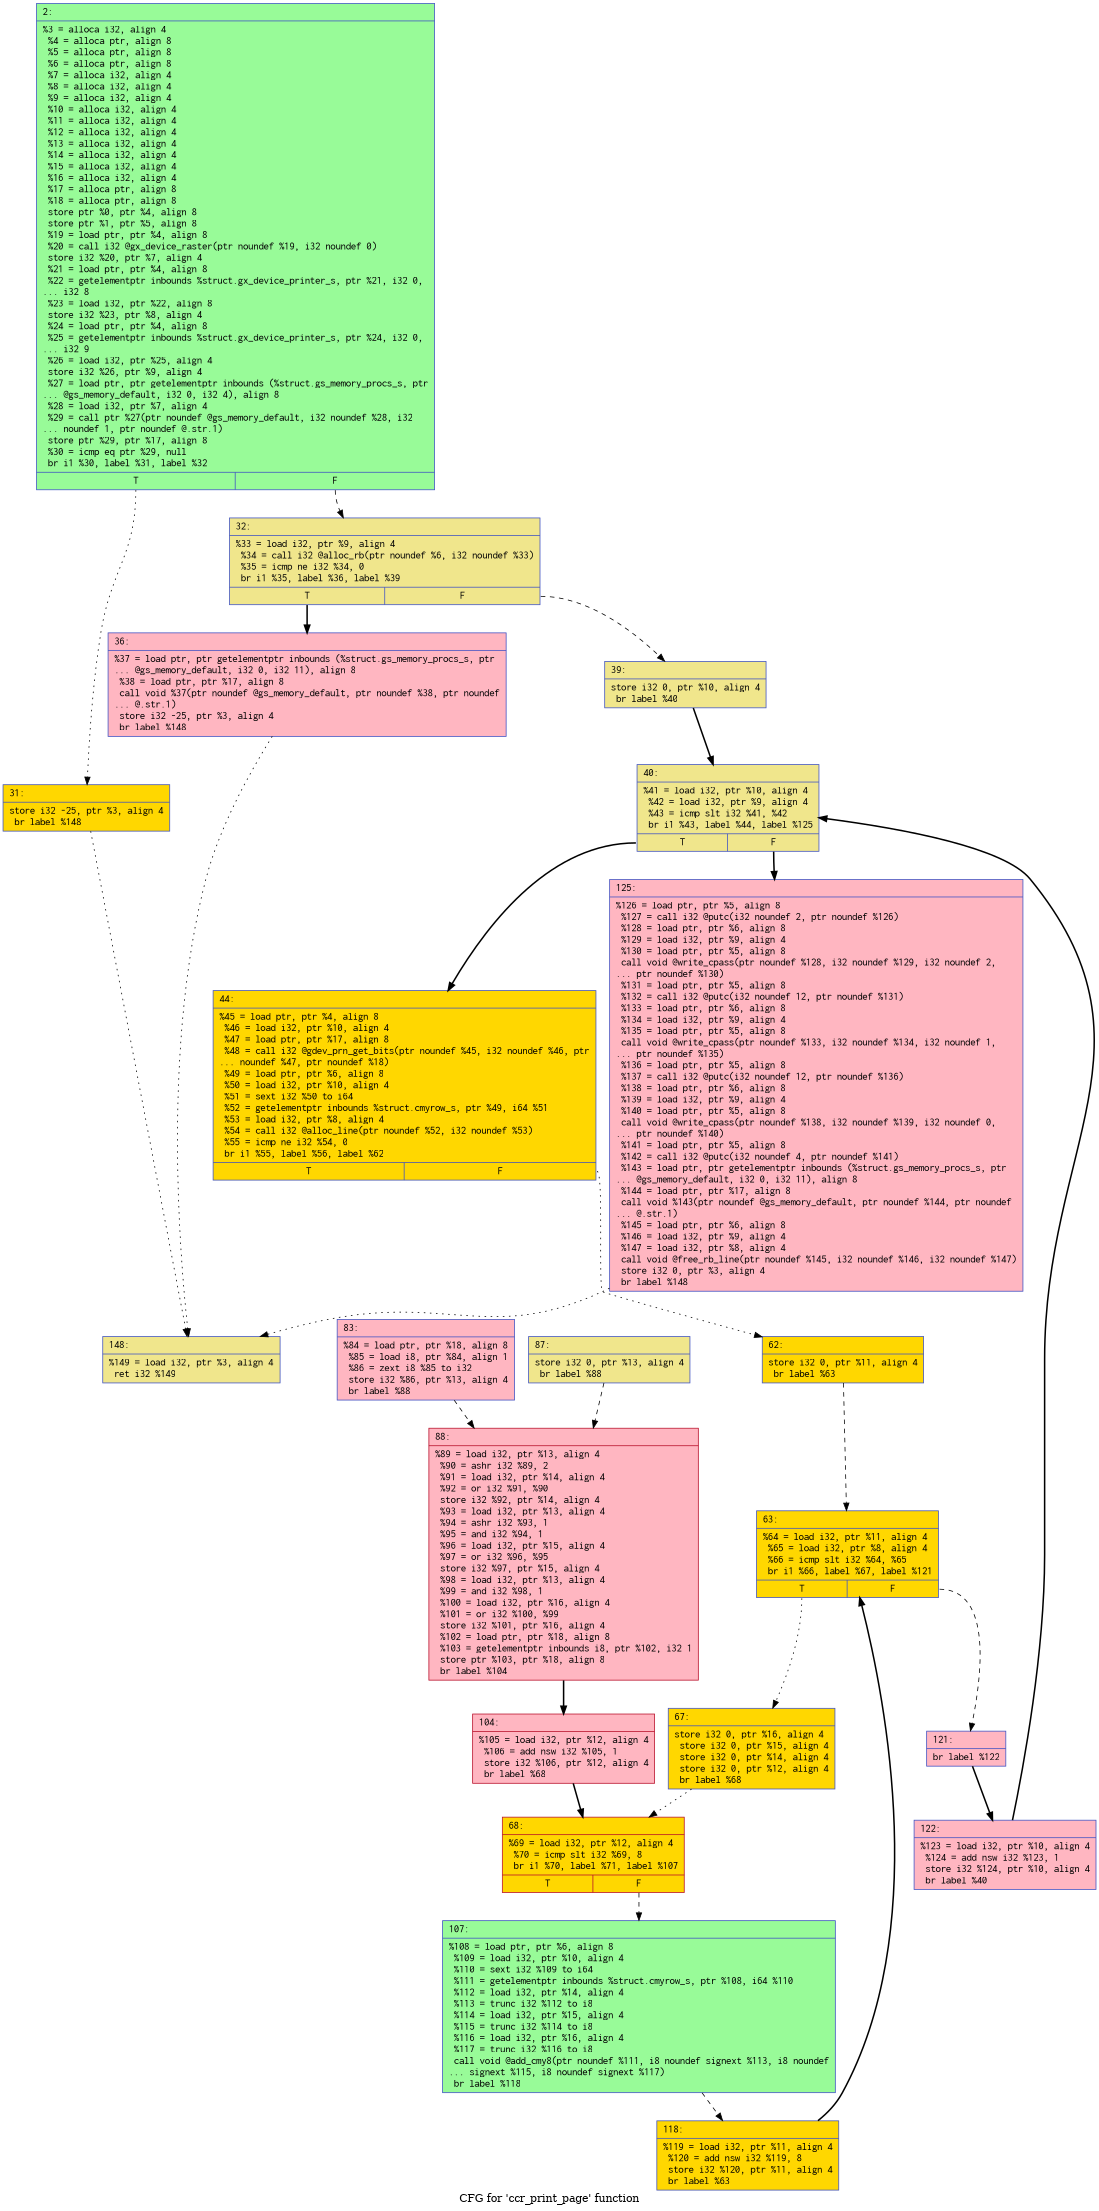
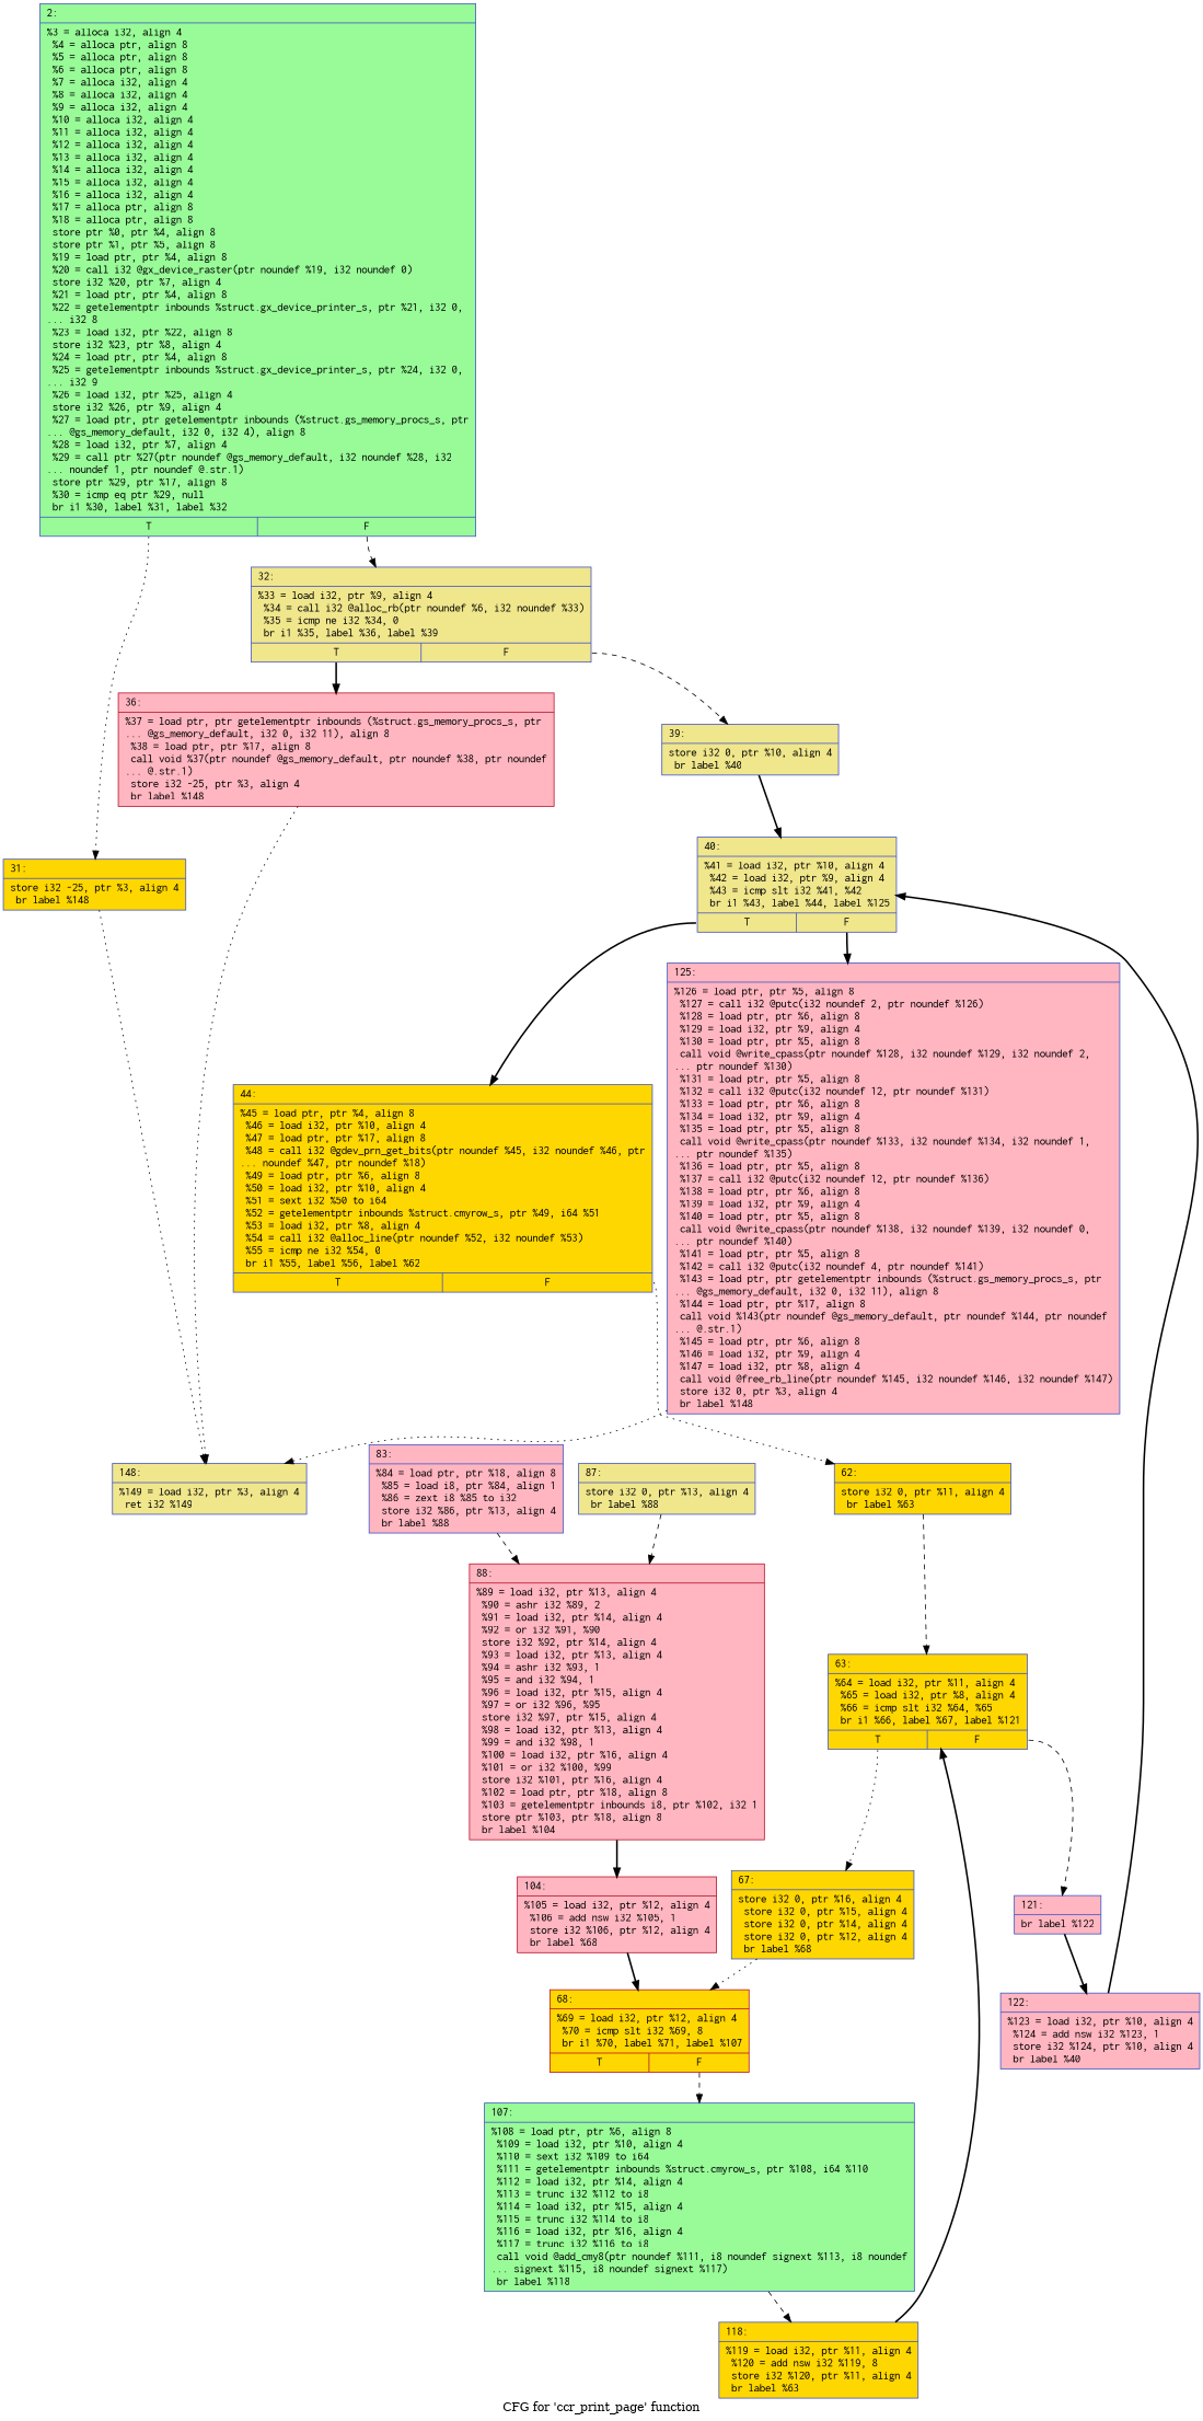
  digraph {
    label="CFG for 'ccr_print_page' function"
    node [color="#3d50c3ff" fillcolor=gold fontname=Courier shape=record style=filled]
    edge [style=bold]
    n1 [fillcolor=palegreen label="{2:\l|  %3 = alloca i32, align 4\l  %4 = alloca ptr, align 8\l  %5 = alloca ptr, align 8\l  %6 = alloca ptr, align 8\l  %7 = alloca i32, align 4\l  %8 = alloca i32, align 4\l  %9 = alloca i32, align 4\l  %10 = alloca i32, align 4\l  %11 = alloca i32, align 4\l  %12 = alloca i32, align 4\l  %13 = alloca i32, align 4\l  %14 = alloca i32, align 4\l  %15 = alloca i32, align 4\l  %16 = alloca i32, align 4\l  %17 = alloca ptr, align 8\l  %18 = alloca ptr, align 8\l  store ptr %0, ptr %4, align 8\l  store ptr %1, ptr %5, align 8\l  %19 = load ptr, ptr %4, align 8\l  %20 = call i32 @gx_device_raster(ptr noundef %19, i32 noundef 0)\l  store i32 %20, ptr %7, align 4\l  %21 = load ptr, ptr %4, align 8\l  %22 = getelementptr inbounds %struct.gx_device_printer_s, ptr %21, i32 0,\l... i32 8\l  %23 = load i32, ptr %22, align 8\l  store i32 %23, ptr %8, align 4\l  %24 = load ptr, ptr %4, align 8\l  %25 = getelementptr inbounds %struct.gx_device_printer_s, ptr %24, i32 0,\l... i32 9\l  %26 = load i32, ptr %25, align 4\l  store i32 %26, ptr %9, align 4\l  %27 = load ptr, ptr getelementptr inbounds (%struct.gs_memory_procs_s, ptr\l... @gs_memory_default, i32 0, i32 4), align 8\l  %28 = load i32, ptr %7, align 4\l  %29 = call ptr %27(ptr noundef @gs_memory_default, i32 noundef %28, i32\l... noundef 1, ptr noundef @.str.1)\l  store ptr %29, ptr %17, align 8\l  %30 = icmp eq ptr %29, null\l  br i1 %30, label %31, label %32\l|{<s0>T|<s1>F}}"]
    n2 [label="{31:\l|  store i32 -25, ptr %3, align 4\l  br label %148\l}"]
    n3 [fillcolor=khaki label="{32:\l|  %33 = load i32, ptr %9, align 4\l  %34 = call i32 @alloc_rb(ptr noundef %6, i32 noundef %33)\l  %35 = icmp ne i32 %34, 0\l  br i1 %35, label %36, label %39\l|{<s0>T|<s1>F}}"]
    n4 [fillcolor=khaki label="{148:\l|  %149 = load i32, ptr %3, align 4\l  ret i32 %149\l}"]
-   n5 [fillcolor=lightpink label="{36:\l|  %37 = load ptr, ptr getelementptr inbounds (%struct.gs_memory_procs_s, ptr\l... @gs_memory_default, i32 0, i32 11), align 8\l  %38 = load ptr, ptr %17, align 8\l  call void %37(ptr noundef @gs_memory_default, ptr noundef %38, ptr noundef\l... @.str.1)\l  store i32 -25, ptr %3, align 4\l  br label %148\l}"]
+   n5 [color="#b70d28ff" fillcolor=lightpink label="{36:\l|  %37 = load ptr, ptr getelementptr inbounds (%struct.gs_memory_procs_s, ptr\l... @gs_memory_default, i32 0, i32 11), align 8\l  %38 = load ptr, ptr %17, align 8\l  call void %37(ptr noundef @gs_memory_default, ptr noundef %38, ptr noundef\l... @.str.1)\l  store i32 -25, ptr %3, align 4\l  br label %148\l}"]
    n6 [fillcolor=khaki label="{39:\l|  store i32 0, ptr %10, align 4\l  br label %40\l}"]
    n7 [fillcolor=khaki label="{40:\l|  %41 = load i32, ptr %10, align 4\l  %42 = load i32, ptr %9, align 4\l  %43 = icmp slt i32 %41, %42\l  br i1 %43, label %44, label %125\l|{<s0>T|<s1>F}}"]
    n8 [label="{44:\l|  %45 = load ptr, ptr %4, align 8\l  %46 = load i32, ptr %10, align 4\l  %47 = load ptr, ptr %17, align 8\l  %48 = call i32 @gdev_prn_get_bits(ptr noundef %45, i32 noundef %46, ptr\l... noundef %47, ptr noundef %18)\l  %49 = load ptr, ptr %6, align 8\l  %50 = load i32, ptr %10, align 4\l  %51 = sext i32 %50 to i64\l  %52 = getelementptr inbounds %struct.cmyrow_s, ptr %49, i64 %51\l  %53 = load i32, ptr %8, align 4\l  %54 = call i32 @alloc_line(ptr noundef %52, i32 noundef %53)\l  %55 = icmp ne i32 %54, 0\l  br i1 %55, label %56, label %62\l|{<s0>T|<s1>F}}"]
    n9 [fillcolor=lightpink label="{125:\l|  %126 = load ptr, ptr %5, align 8\l  %127 = call i32 @putc(i32 noundef 2, ptr noundef %126)\l  %128 = load ptr, ptr %6, align 8\l  %129 = load i32, ptr %9, align 4\l  %130 = load ptr, ptr %5, align 8\l  call void @write_cpass(ptr noundef %128, i32 noundef %129, i32 noundef 2,\l... ptr noundef %130)\l  %131 = load ptr, ptr %5, align 8\l  %132 = call i32 @putc(i32 noundef 12, ptr noundef %131)\l  %133 = load ptr, ptr %6, align 8\l  %134 = load i32, ptr %9, align 4\l  %135 = load ptr, ptr %5, align 8\l  call void @write_cpass(ptr noundef %133, i32 noundef %134, i32 noundef 1,\l... ptr noundef %135)\l  %136 = load ptr, ptr %5, align 8\l  %137 = call i32 @putc(i32 noundef 12, ptr noundef %136)\l  %138 = load ptr, ptr %6, align 8\l  %139 = load i32, ptr %9, align 4\l  %140 = load ptr, ptr %5, align 8\l  call void @write_cpass(ptr noundef %138, i32 noundef %139, i32 noundef 0,\l... ptr noundef %140)\l  %141 = load ptr, ptr %5, align 8\l  %142 = call i32 @putc(i32 noundef 4, ptr noundef %141)\l  %143 = load ptr, ptr getelementptr inbounds (%struct.gs_memory_procs_s, ptr\l... @gs_memory_default, i32 0, i32 11), align 8\l  %144 = load ptr, ptr %17, align 8\l  call void %143(ptr noundef @gs_memory_default, ptr noundef %144, ptr noundef\l... @.str.1)\l  %145 = load ptr, ptr %6, align 8\l  %146 = load i32, ptr %9, align 4\l  %147 = load i32, ptr %8, align 4\l  call void @free_rb_line(ptr noundef %145, i32 noundef %146, i32 noundef %147)\l  store i32 0, ptr %3, align 4\l  br label %148\l}"]
    n10 [label="{62:\l|  store i32 0, ptr %11, align 4\l  br label %63\l}"]
    n11 [label="{63:\l|  %64 = load i32, ptr %11, align 4\l  %65 = load i32, ptr %8, align 4\l  %66 = icmp slt i32 %64, %65\l  br i1 %66, label %67, label %121\l|{<s0>T|<s1>F}}"]
    n12 [label="{67:\l|  store i32 0, ptr %16, align 4\l  store i32 0, ptr %15, align 4\l  store i32 0, ptr %14, align 4\l  store i32 0, ptr %12, align 4\l  br label %68\l}"]
    n13 [fillcolor=lightpink label="{121:\l|  br label %122\l}"]
    n14 [color="#b70d28ff" label="{68:\l|  %69 = load i32, ptr %12, align 4\l  %70 = icmp slt i32 %69, 8\l  br i1 %70, label %71, label %107\l|{<s0>T|<s1>F}}"]
    n15 [fillcolor=lightpink label="{122:\l|  %123 = load i32, ptr %10, align 4\l  %124 = add nsw i32 %123, 1\l  store i32 %124, ptr %10, align 4\l  br label %40\l}"]
    n16 [fillcolor=palegreen label="{107:\l|  %108 = load ptr, ptr %6, align 8\l  %109 = load i32, ptr %10, align 4\l  %110 = sext i32 %109 to i64\l  %111 = getelementptr inbounds %struct.cmyrow_s, ptr %108, i64 %110\l  %112 = load i32, ptr %14, align 4\l  %113 = trunc i32 %112 to i8\l  %114 = load i32, ptr %15, align 4\l  %115 = trunc i32 %114 to i8\l  %116 = load i32, ptr %16, align 4\l  %117 = trunc i32 %116 to i8\l  call void @add_cmy8(ptr noundef %111, i8 noundef signext %113, i8 noundef\l... signext %115, i8 noundef signext %117)\l  br label %118\l}"]
    n17 [label="{118:\l|  %119 = load i32, ptr %11, align 4\l  %120 = add nsw i32 %119, 8\l  store i32 %120, ptr %11, align 4\l  br label %63\l}"]
    n18 [fillcolor=lightpink label="{83:\l|  %84 = load ptr, ptr %18, align 8\l  %85 = load i8, ptr %84, align 1\l  %86 = zext i8 %85 to i32\l  store i32 %86, ptr %13, align 4\l  br label %88\l}"]
    n19 [color="#b70d28ff" fillcolor=lightpink label="{88:\l|  %89 = load i32, ptr %13, align 4\l  %90 = ashr i32 %89, 2\l  %91 = load i32, ptr %14, align 4\l  %92 = or i32 %91, %90\l  store i32 %92, ptr %14, align 4\l  %93 = load i32, ptr %13, align 4\l  %94 = ashr i32 %93, 1\l  %95 = and i32 %94, 1\l  %96 = load i32, ptr %15, align 4\l  %97 = or i32 %96, %95\l  store i32 %97, ptr %15, align 4\l  %98 = load i32, ptr %13, align 4\l  %99 = and i32 %98, 1\l  %100 = load i32, ptr %16, align 4\l  %101 = or i32 %100, %99\l  store i32 %101, ptr %16, align 4\l  %102 = load ptr, ptr %18, align 8\l  %103 = getelementptr inbounds i8, ptr %102, i32 1\l  store ptr %103, ptr %18, align 8\l  br label %104\l}"]
    n20 [fillcolor=khaki label="{87:\l|  store i32 0, ptr %13, align 4\l  br label %88\l}"]
    n21 [color="#b70d28ff" fillcolor=lightpink label="{104:\l|  %105 = load i32, ptr %12, align 4\l  %106 = add nsw i32 %105, 1\l  store i32 %106, ptr %12, align 4\l  br label %68\l}"]
    n1 -> n2 [style=dotted tailport=s0]
    n1 -> n3 [style=dashed tailport=s1]
    n2 -> n4 [style=dotted]
    n3 -> n5 [tailport=s0]
    n3 -> n6 [style=dashed tailport=s1]
    n5 -> n4 [style=dotted]
    n6 -> n7
    n7 -> n8 [tailport=s0]
    n7 -> n9 [tailport=s1]
    n8 -> n10 [style=dotted tailport=s1]
    n9 -> n4 [style=dotted]
    n10 -> n11 [style=dashed]
    n11 -> n12 [style=dotted tailport=s0]
    n11 -> n13 [style=dashed tailport=s1]
    n12 -> n14 [style=dotted]
    n13 -> n15
    n14 -> n16 [style=dashed tailport=s1]
    n15 -> n7
    n16 -> n17 [style=dashed]
    n17 -> n11
    n18 -> n19 [style=dashed]
    n19 -> n21
    n20 -> n19 [style=dashed]
    n21 -> n14
  }
